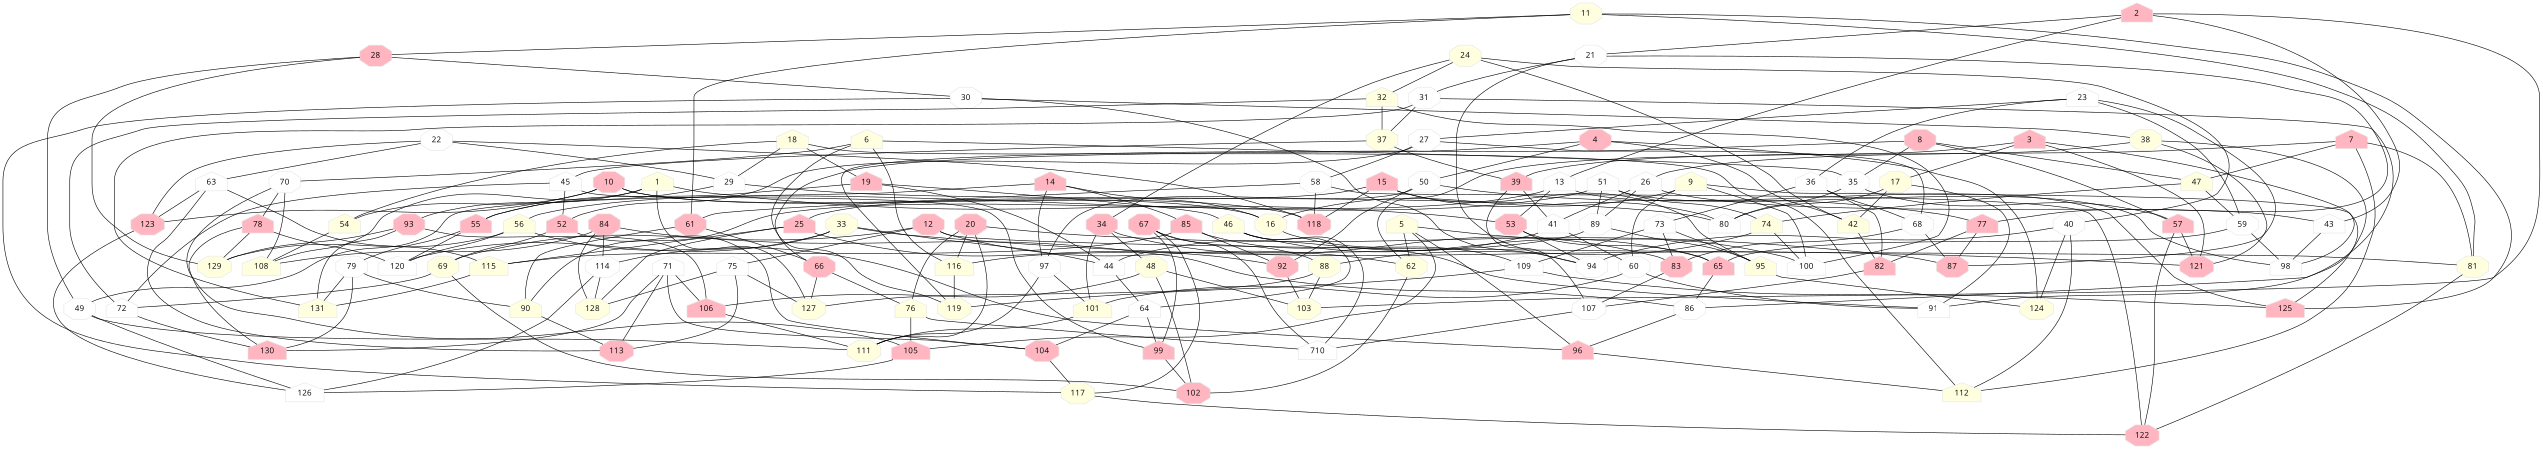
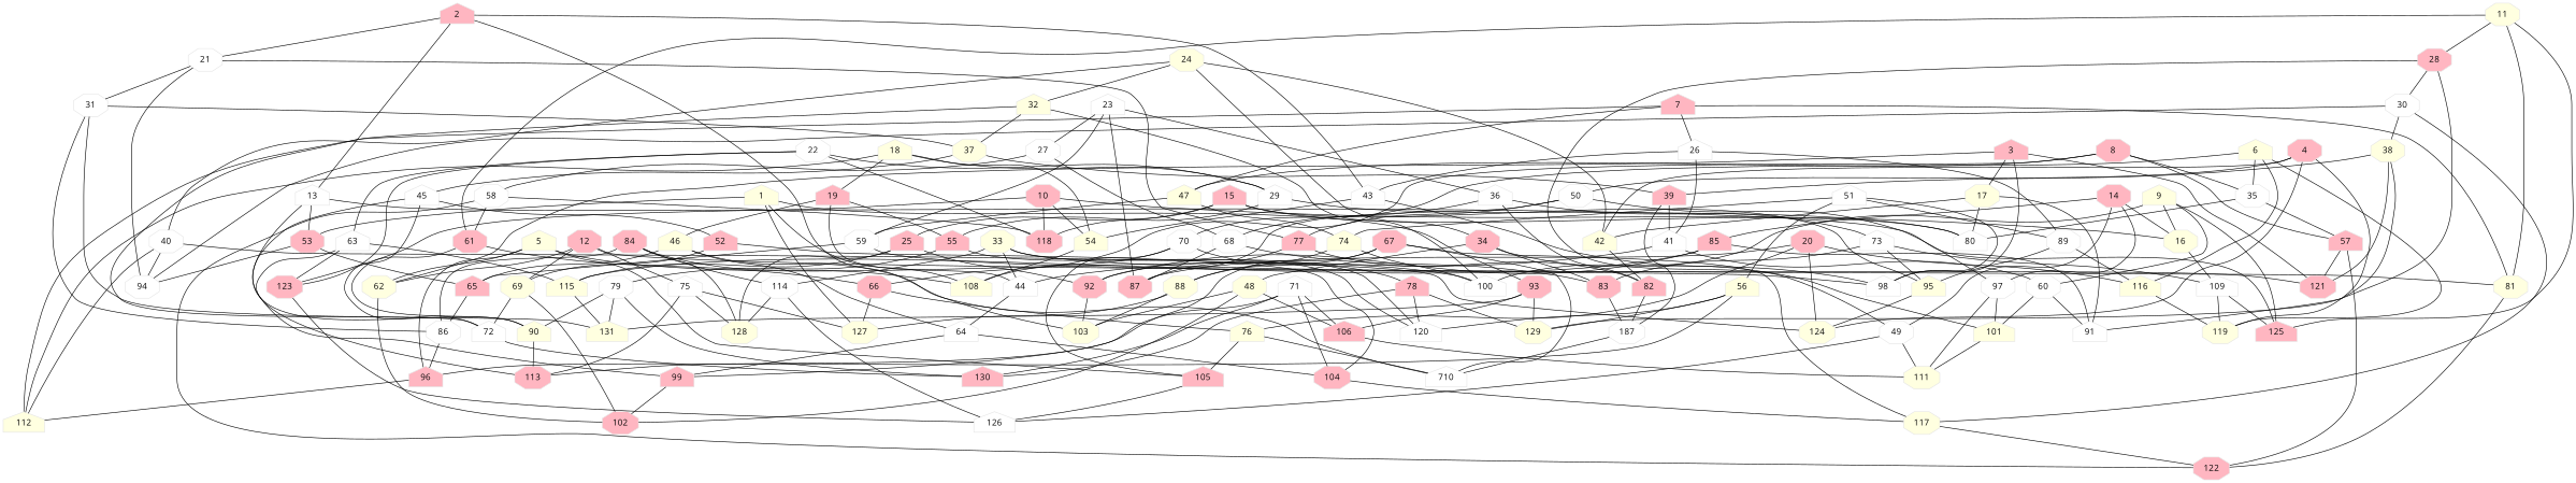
  graph {
    fontname="Open Sans"
    node [color=gray90 fillcolor=lightpink fontname="Open Sans" shape=house style=filled]
    edge [fontname="Open Sans"]
    1 [fillcolor=lightyellow]
    53 [shape=octagon]
    93 [shape=octagon]
    108 [fillcolor=lightyellow]
    127 [fillcolor=lightyellow shape=octagon]
    94 [fillcolor=white shape=octagon]
    65
    129 [fillcolor=lightyellow shape=octagon]
    131 [fillcolor=lightyellow]
    106
    13 [fillcolor=white]
    2
    21 [fillcolor=white shape=octagon]
    43 [fillcolor=white]
    103 [fillcolor=lightyellow shape=octagon]
    125
    90 [fillcolor=lightyellow]
    31 [fillcolor=white shape=octagon]
    77
    98 [fillcolor=white]
    54 [fillcolor=lightyellow]
    17 [fillcolor=lightyellow shape=octagon]
    3
    62 [fillcolor=lightyellow shape=octagon]
    121 [shape=octagon]
    42 [fillcolor=lightyellow]
    80 [fillcolor=white]
    91 [fillcolor=white]
    102 [shape=octagon]
    4 [shape=octagon]
    50 [fillcolor=white shape=octagon]
    119 [fillcolor=lightyellow shape=octagon]
    124 [fillcolor=lightyellow shape=octagon]
    82
    97 [fillcolor=white shape=octagon]
    92 [shape=octagon]
    5 [fillcolor=lightyellow]
    96
    100 [fillcolor=white]
    105
    112 [fillcolor=lightyellow]
    126 [fillcolor=white]
    6 [fillcolor=lightyellow]
    35 [fillcolor=white shape=octagon]
    70 [fillcolor=white shape=octagon]
    116 [fillcolor=lightyellow]
    57
    78
    26 [fillcolor=white]
    7
    47 [fillcolor=lightyellow]
    81 [fillcolor=lightyellow shape=octagon]
    41 [fillcolor=white]
    89 [fillcolor=white shape=octagon]
    59 [fillcolor=white shape=octagon]
    74 [fillcolor=lightyellow]
    122 [shape=octagon]
    8 [shape=octagon]
    66 [shape=octagon]
    76 [fillcolor=lightyellow]
    9 [fillcolor=lightyellow]
    16 [fillcolor=lightyellow shape=octagon]
    60 [fillcolor=white shape=octagon]
    109 [fillcolor=white]
    101 [fillcolor=lightyellow]
    10 [shape=octagon]
    118 [shape=octagon]
    123 [shape=octagon]
    11 [fillcolor=lightyellow shape=octagon]
    28 [shape=octagon]
    61 [shape=octagon]
    49 [fillcolor=white shape=octagon]
    30 [fillcolor=white shape=octagon]
    12 [shape=octagon]
    69 [fillcolor=lightyellow shape=octagon]
    75 [fillcolor=white]
    72 [fillcolor=white]
    128 [fillcolor=lightyellow shape=octagon]
    113 [shape=octagon]
-   14
+   14 [shape=octagon]
    85
    111 [fillcolor=lightyellow shape=octagon]
    115 [fillcolor=lightyellow]
    15
    25
    95 [fillcolor=lightyellow]
    18 [fillcolor=lightyellow]
    19
    29 [fillcolor=white]
    44 [fillcolor=white]
    46 [fillcolor=lightyellow]
    55
    64 [fillcolor=white]
    n94 [fillcolor=white label=710]
    120 [fillcolor=white]
    79 [fillcolor=white shape=octagon]
    20 [shape=octagon]
    87 [shape=octagon]
    37 [fillcolor=lightyellow shape=octagon]
    86 [fillcolor=white shape=octagon]
    22 [fillcolor=white shape=octagon]
    63 [fillcolor=white]
    23 [fillcolor=white]
    27 [fillcolor=white shape=octagon]
    36 [fillcolor=white]
    52
    58 [fillcolor=white shape=octagon]
    68 [fillcolor=white shape=octagon]
    73 [fillcolor=white]
    24 [fillcolor=lightyellow shape=octagon]
    32 [fillcolor=lightyellow]
    34 [shape=octagon]
    40 [fillcolor=white shape=octagon]
    48 [fillcolor=lightyellow shape=octagon]
    83 [shape=octagon]
    104 [shape=octagon]
    38 [fillcolor=lightyellow shape=octagon]
    117 [fillcolor=lightyellow shape=octagon]
    39
    45 [fillcolor=white]
    130
    33 [fillcolor=lightyellow shape=octagon]
    114 [fillcolor=white shape=octagon]
-   107 [fillcolor=white shape=octagon]
+   107 [fillcolor=white shape=octagon label=187]
    99
    88 [fillcolor=lightyellow shape=octagon]
    51 [fillcolor=white]
    56 [fillcolor=lightyellow]
    67 [shape=octagon]
    71 [fillcolor=white]
    84 [shape=octagon]
    1 -- 53
    1 -- 93
    1 -- 108
    1 -- 127
    53 -- 94
    53 -- 65
    93 -- 129
    93 -- 131
    93 -- 106
    65 -- 86
    106 -- 111
    13 -- 53
    13 -- 125
    13 -- 90
    2 -- 13
    2 -- 21
    2 -- 43
    2 -- 103
    21 -- 94
    21 -- 31
    21 -- 77
    43 -- 98
+   43 -- 54
    90 -- 113
    31 -- 131
    31 -- 37
    31 -- 86
    77 -- 82
    77 -- 87
    54 -- 108
    17 -- 42
    17 -- 80
    17 -- 91
    3 -- 98
    3 -- 17
    3 -- 62
    3 -- 121
    62 -- 102
    42 -- 82
    4 -- 42
    4 -- 50
    4 -- 119
    4 -- 124
    50 -- 77
    50 -- 97
    50 -- 92
    82 -- 107
    97 -- 101
    97 -- 111
    92 -- 103
    5 -- 62
    5 -- 96
    5 -- 100
    5 -- 105
    96 -- 112
    105 -- 126
    6 -- 119
    6 -- 35
    6 -- 70
    6 -- 116
    35 -- 80
    35 -- 57
    70 -- 108
    70 -- 105
    70 -- 78
    116 -- 119
    57 -- 121
    57 -- 122
    78 -- 129
    78 -- 120
    78 -- 130
    26 -- 43
    26 -- 41
    26 -- 89
    7 -- 112
    7 -- 26
    7 -- 47
    7 -- 81
    47 -- 59
    47 -- 74
    81 -- 122
    41 -- 60
    41 -- 44
    89 -- 116
    89 -- 95
    59 -- 65
    59 -- 98
    74 -- 100
    74 -- 88
    8 -- 35
    8 -- 57
    8 -- 47
    8 -- 66
    66 -- 127
    66 -- 76
    76 -- 105
    76 -- n94
    9 -- 125
    9 -- 100
    9 -- 16
    9 -- 60
    16 -- 109
    60 -- 91
    60 -- 101
    109 -- 125
    109 -- 119
    101 -- 111
    10 -- 54
    10 -- 16
    10 -- 118
    10 -- 123
    123 -- 126
    11 -- 125
    11 -- 81
    11 -- 28
    11 -- 61
    28 -- 129
    28 -- 49
    28 -- 30
    61 -- 90
    61 -- 66
    49 -- 126
    49 -- 111
    30 -- 94
    30 -- 38
    30 -- 117
    12 -- 62
    12 -- 81
    12 -- 69
    12 -- 75
    69 -- 102
    69 -- 72
    75 -- 127
    75 -- 128
    75 -- 113
    72 -- 130
    14 -- 97
    14 -- 16
    14 -- 49
    14 -- 85
    85 -- 91
    85 -- 92
    85 -- 115
    115 -- 131
    15 -- 80
    15 -- 118
    15 -- 25
    15 -- 95
    25 -- 92
    25 -- 128
    25 -- 115
    95 -- 124
    18 -- 54
    18 -- 112
    18 -- 19
    18 -- 29
    19 -- 44
    19 -- 46
    19 -- 55
    29 -- 80
    29 -- 55
    44 -- 64
    46 -- 65
    46 -- 64
    46 -- n94
    55 -- 120
    55 -- 79
    64 -- 104
    64 -- 99
    79 -- 131
    79 -- 90
    79 -- 130
-   20 -- 111
+   20 -- 124
    20 -- 116
    20 -- 76
    20 -- 87
    37 -- 39
    37 -- 45
    86 -- 96
    22 -- 118
    22 -- 123
    22 -- 29
    22 -- 63
    63 -- 123
    63 -- 113
    63 -- 115
    23 -- 59
    23 -- 87
    23 -- 27
    23 -- 36
-   27 -- 52
    27 -- 58
    27 -- 68
    36 -- 82
    36 -- 68
    36 -- 73
    52 -- 69
    52 -- 104
    58 -- 122
    58 -- 118
    58 -- 61
    68 -- 87
    68 -- 83
    73 -- 109
    73 -- 95
    73 -- 83
    24 -- 42
    24 -- 32
    24 -- 34
    24 -- 40
    32 -- 100
    32 -- 72
    32 -- 37
    34 -- 101
    34 -- 48
    34 -- 83
    40 -- 94
    40 -- 124
    40 -- 112
    48 -- 106
    48 -- 103
    48 -- 102
    83 -- 107
    104 -- 117
    38 -- 121
    38 -- 91
    38 -- 39
    117 -- 122
    39 -- 41
    39 -- 107
    45 -- 72
    45 -- 52
    45 -- 99
    33 -- 121
    33 -- 44
    33 -- 120
    33 -- 114
    114 -- 126
    114 -- 128
    107 -- n94
    99 -- 102
    88 -- 127
    88 -- 103
    51 -- 98
    51 -- 89
    51 -- 74
    51 -- 56
    56 -- 129
    56 -- 96
    56 -- 120
    67 -- n94
    67 -- 117
    67 -- 99
    67 -- 88
    71 -- 106
    71 -- 113
    71 -- 104
    71 -- 130
    84 -- 108
    84 -- 128
    84 -- 86
    84 -- 114
  }
